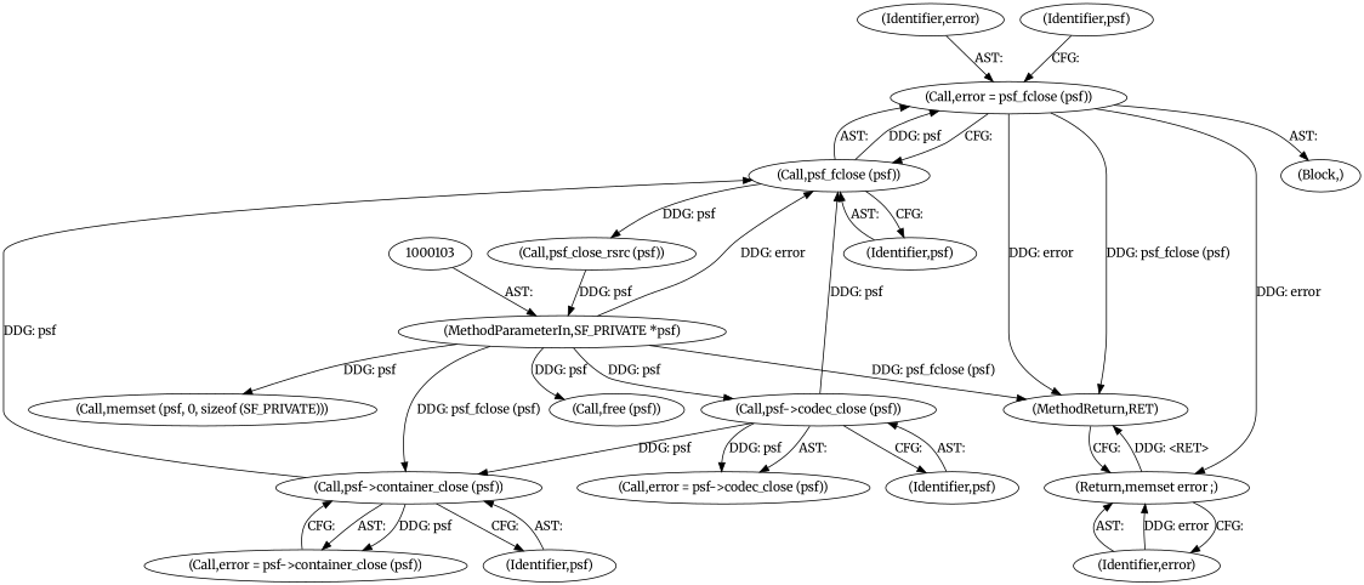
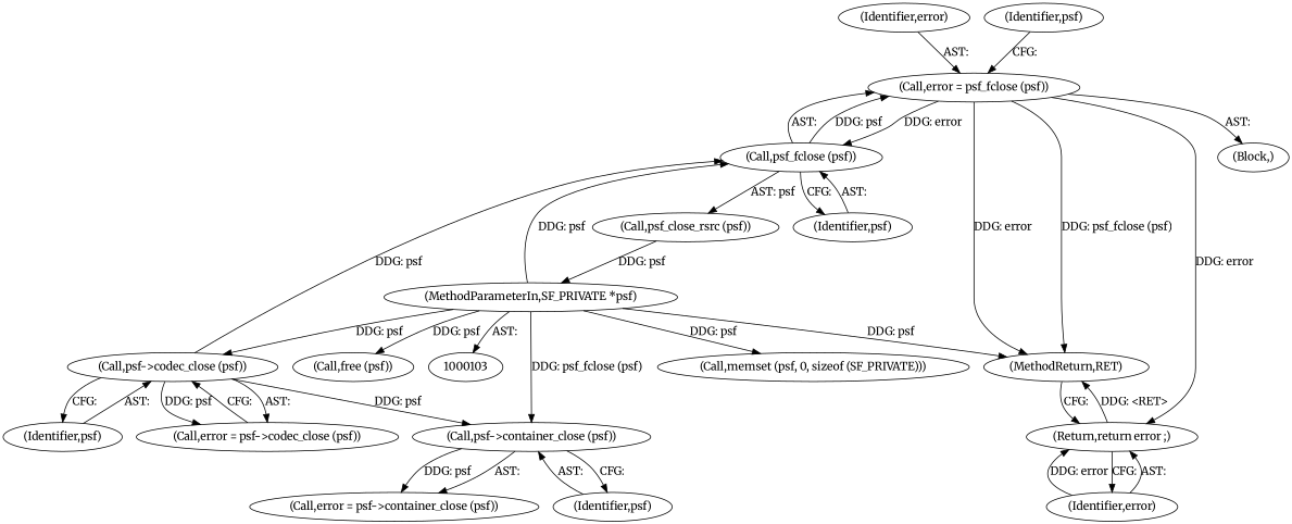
  digraph {
    fontname=Merriweather
    node [fontname=Merriweather]
    edge [fontname=Merriweather]
    n1 [label="(Call,error = psf_fclose (psf))"]
    n2 [label="(Call,psf_fclose (psf))"]
-   n3 [label="(Return,memset error ;)"]
+   n3 [label="(Return,return error ;)"]
    n4 [label="(MethodReturn,RET)"]
    n5 [label="(Block,)"]
    n6 [label="(Call,psf_close_rsrc (psf))"]
    n7 [label="(Identifier,psf)"]
    n8 [label="(Identifier,error)"]
    n9 [label="(MethodParameterIn,SF_PRIVATE *psf)"]
    n10 [label="(Call,psf->container_close (psf))"]
    n11 [label="(Call,error = psf->container_close (psf))"]
    n12 [label="(Identifier,psf)"]
    n13 [label="(Call,psf->codec_close (psf))"]
    n14 [label="(Identifier,psf)"]
    n15 [label="(Call,error = psf->codec_close (psf))"]
    n16 [label="(Call,memset (psf, 0, sizeof (SF_PRIVATE)))"]
    n17 [label="(Call,free (psf))"]
    1000103
    n19 [label="(Identifier,error)"]
    n20 [label="(Identifier,psf)"]
-   n1 -> n2 [label="CFG: "]
+   n1 -> n2 [label="DDG: error"]
    n1 -> n3 [label="DDG: error"]
    n1 -> n4 [label="DDG: error"]
    n1 -> n4 [label="DDG: psf_fclose (psf)"]
    n1 -> n5 [label="AST: "]
    n2 -> n1 [label="AST: "]
    n2 -> n1 [label="DDG: psf"]
-   n2 -> n6 [label="DDG: psf"]
+   n2 -> n6 [label="AST: psf"]
    n2 -> n7 [label="CFG: "]
    n3 -> n4 [label="DDG: <RET>"]
    n3 -> n8 [label="CFG: "]
    n4 -> n3 [label="CFG: "]
    n6 -> n9 [label="DDG: psf"]
    n7 -> n2 [label="AST: "]
    n8 -> n3 [label="AST: "]
    n8 -> n3 [label="DDG: error"]
-   n9 -> n2 [label="DDG: error"]
-   n9 -> n4 [label="DDG: psf_fclose (psf)"]
+   n9 -> n2 [label="DDG: psf"]
+   n9 -> n4 [label="DDG: psf"]
    n9 -> n10 [label="DDG: psf_fclose (psf)"]
    n9 -> n13 [label="DDG: psf"]
    n9 -> n16 [label="DDG: psf"]
    n9 -> n17 [label="DDG: psf"]
-   1000103 -> n9 [label="AST: "]
-   n10 -> n2 [label="DDG: psf"]
+   n9 -> 1000103 [label="AST: "]
    n10 -> n11 [label="AST: "]
    n10 -> n11 [label="DDG: psf"]
    n10 -> n12 [label="CFG: "]
-   n11 -> n10 [label="CFG: "]
    n12 -> n10 [label="AST: "]
    n13 -> n2 [label="DDG: psf"]
    n13 -> n10 [label="DDG: psf"]
    n13 -> n14 [label="CFG: "]
    n13 -> n15 [label="AST: "]
    n13 -> n15 [label="DDG: psf"]
    n14 -> n13 [label="AST: "]
+   n15 -> n13 [label="CFG: "]
    n19 -> n1 [label="AST: "]
    n20 -> n1 [label="CFG: "]
  }
